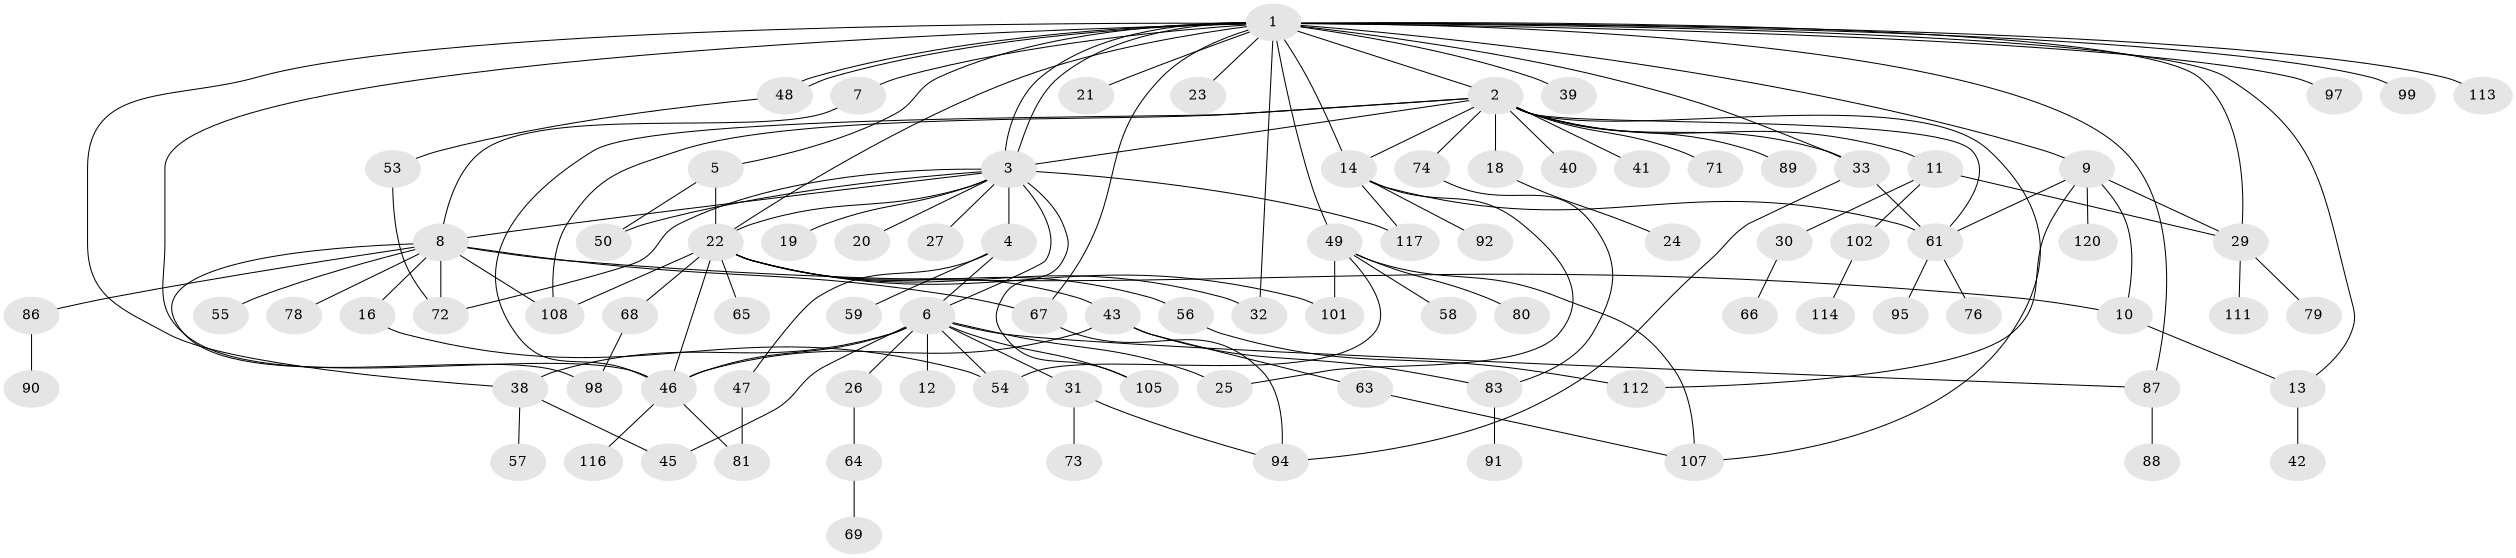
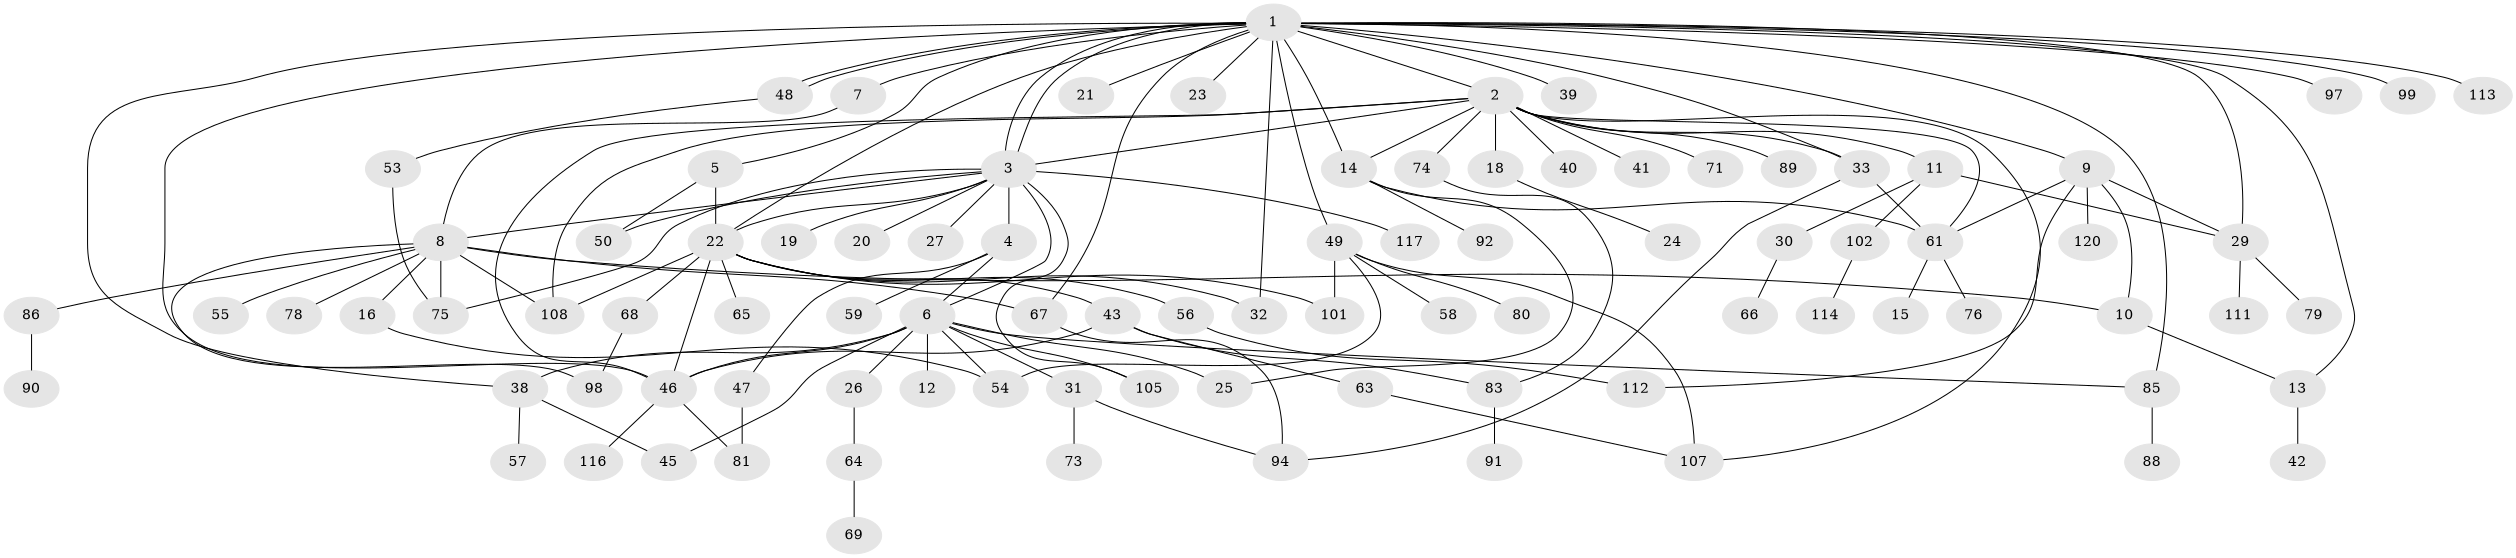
  graph {
    fontname="DejaVu Serif"
    node [color=gray90 fontname="DejaVu Serif" style=filled]
    edge [fontname="DejaVu Serif"]
    1 [super="+34"]
    2 [super="+17"]
    3 [super="+44"]
    5
    7
    9 [super="+28"]
    13
    14 [super="+15"]
    21 [super="+109"]
    22 [super="+35"]
    23
    29 [super="+62"]
    32 [super="+110"]
    33
    38 [super="+77"]
    39
    46 [super="+119"]
    48 [super="+121"]
    49 [super="+52"]
    67 [super="+87"]
-   85 [label=87]
+   85
    97 [super="+100"]
    99
    113
    11 [super="+106"]
    18
    40 [super="+104"]
    41
    61 [super="+84"]
    71
    74
    89
    107 [super="+118"]
    108
    4 [super="+82"]
    6 [super="+51"]
    8 [super="+96"]
    19
    20
    27 [super="+70"]
    50
-   72
+   72 [label=75]
    105
    117
    10 [super="+36"]
    112
    120
    42
    25
    92
    43
    56
    65
    68
    101
    79
    111
    94
    45
    57
    81 [super="+93"]
    116
    53
    54 [super="+115"]
    58
    80
    88
    30
    102 [super="+103"]
    24
    76
-   95
+   95 [label=15]
    83
    47
    59
    12
    26 [super="+60"]
    31
    16
    55
    78
    86
    98
    64
    73
    90
    66
    114
    63 [super="+75"]
    69
    91
    1 -- 2 [weight=2]
    1 -- 3
    1 -- 3
    1 -- 5
    1 -- 7
    1 -- 9
    1 -- 13
    1 -- 14
    1 -- 21
    1 -- 22
    1 -- 23
    1 -- 29
    1 -- 32
    1 -- 33
    1 -- 38
    1 -- 39
    1 -- 46
    1 -- 48
    1 -- 48
    1 -- 49
    1 -- 67
    1 -- 85
    1 -- 97
    1 -- 99
    1 -- 113
    2 -- 3
    2 -- 14
    2 -- 33
    2 -- 46
    2 -- 11
    2 -- 18
    2 -- 40
    2 -- 41
    2 -- 61
    2 -- 71
    2 -- 74
    2 -- 89
    2 -- 107
    2 -- 108
    3 -- 22
    3 -- 4
    3 -- 6
    3 -- 8
    3 -- 19
    3 -- 20
    3 -- 27
    3 -- 50
    3 -- 72
    3 -- 105
    3 -- 117
    5 -- 22
    5 -- 50
    7 -- 8
    9 -- 29
    9 -- 61
    9 -- 10
    9 -- 112
    9 -- 120
    13 -- 42
    14 -- 61
-   14 -- 117
    14 -- 25
    14 -- 92
    22 -- 32
    22 -- 46
    22 -- 108
    22 -- 43
    22 -- 56
    22 -- 65
    22 -- 68
    22 -- 101
    29 -- 79
    29 -- 111
    33 -- 61
    33 -- 94
    38 -- 45
    38 -- 57
    46 -- 81
    46 -- 116
    48 -- 53
    49 -- 107
    49 -- 101
    49 -- 54
    49 -- 58
    49 -- 80
    67 -- 94
    85 -- 88
    11 -- 29 [weight=2]
    11 -- 30
    11 -- 102
    18 -- 24
    61 -- 76
    61 -- 95
    74 -- 83
    4 -- 6
    4 -- 47
    4 -- 59
    6 -- 38
    6 -- 46
    6 -- 85
    6 -- 105
    6 -- 25
    6 -- 45
    6 -- 54
    6 -- 12
    6 -- 26
    6 -- 31
    8 -- 67
    8 -- 108
    8 -- 72
    8 -- 10
    8 -- 16
    8 -- 55
    8 -- 78
    8 -- 86
    8 -- 98
    10 -- 13
    43 -- 46
    43 -- 83
    43 -- 63
    56 -- 112
    68 -- 98
    53 -- 72
    30 -- 66
    102 -- 114
    83 -- 91
    47 -- 81
    26 -- 64
    31 -- 94
    31 -- 73
    16 -- 54
    86 -- 90
    64 -- 69
    63 -- 107
  }
